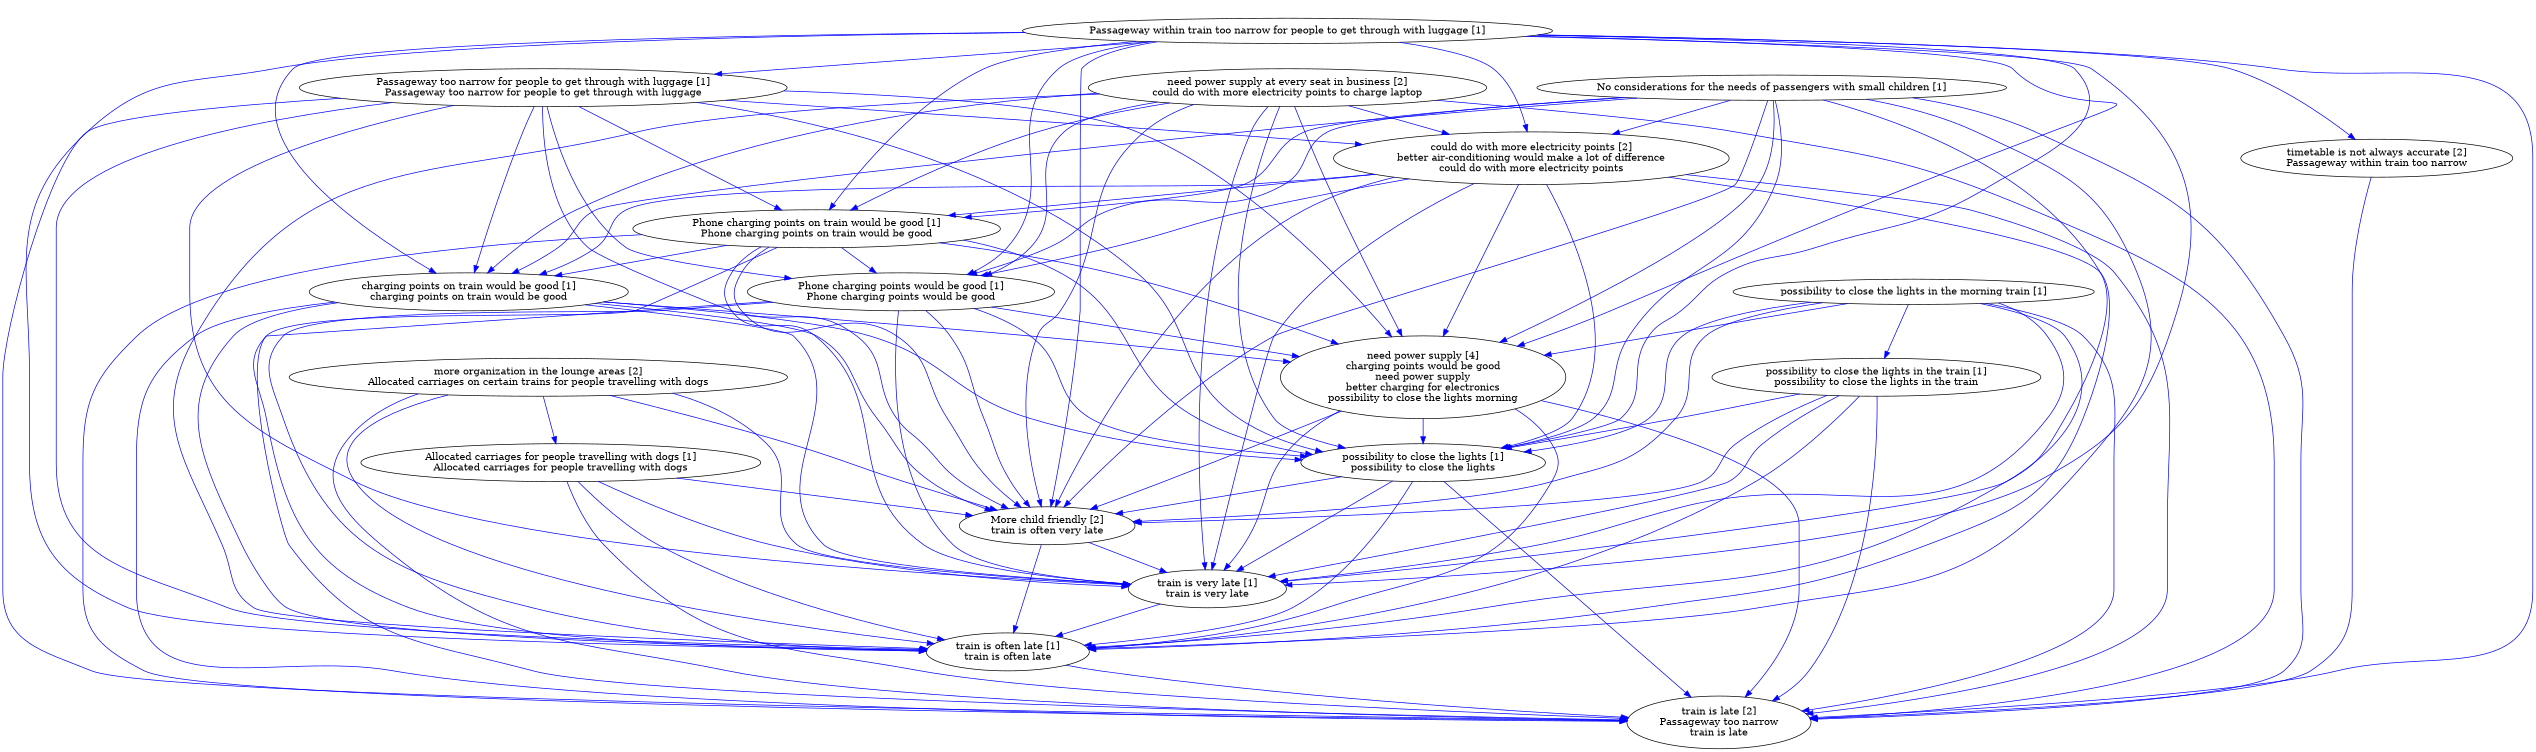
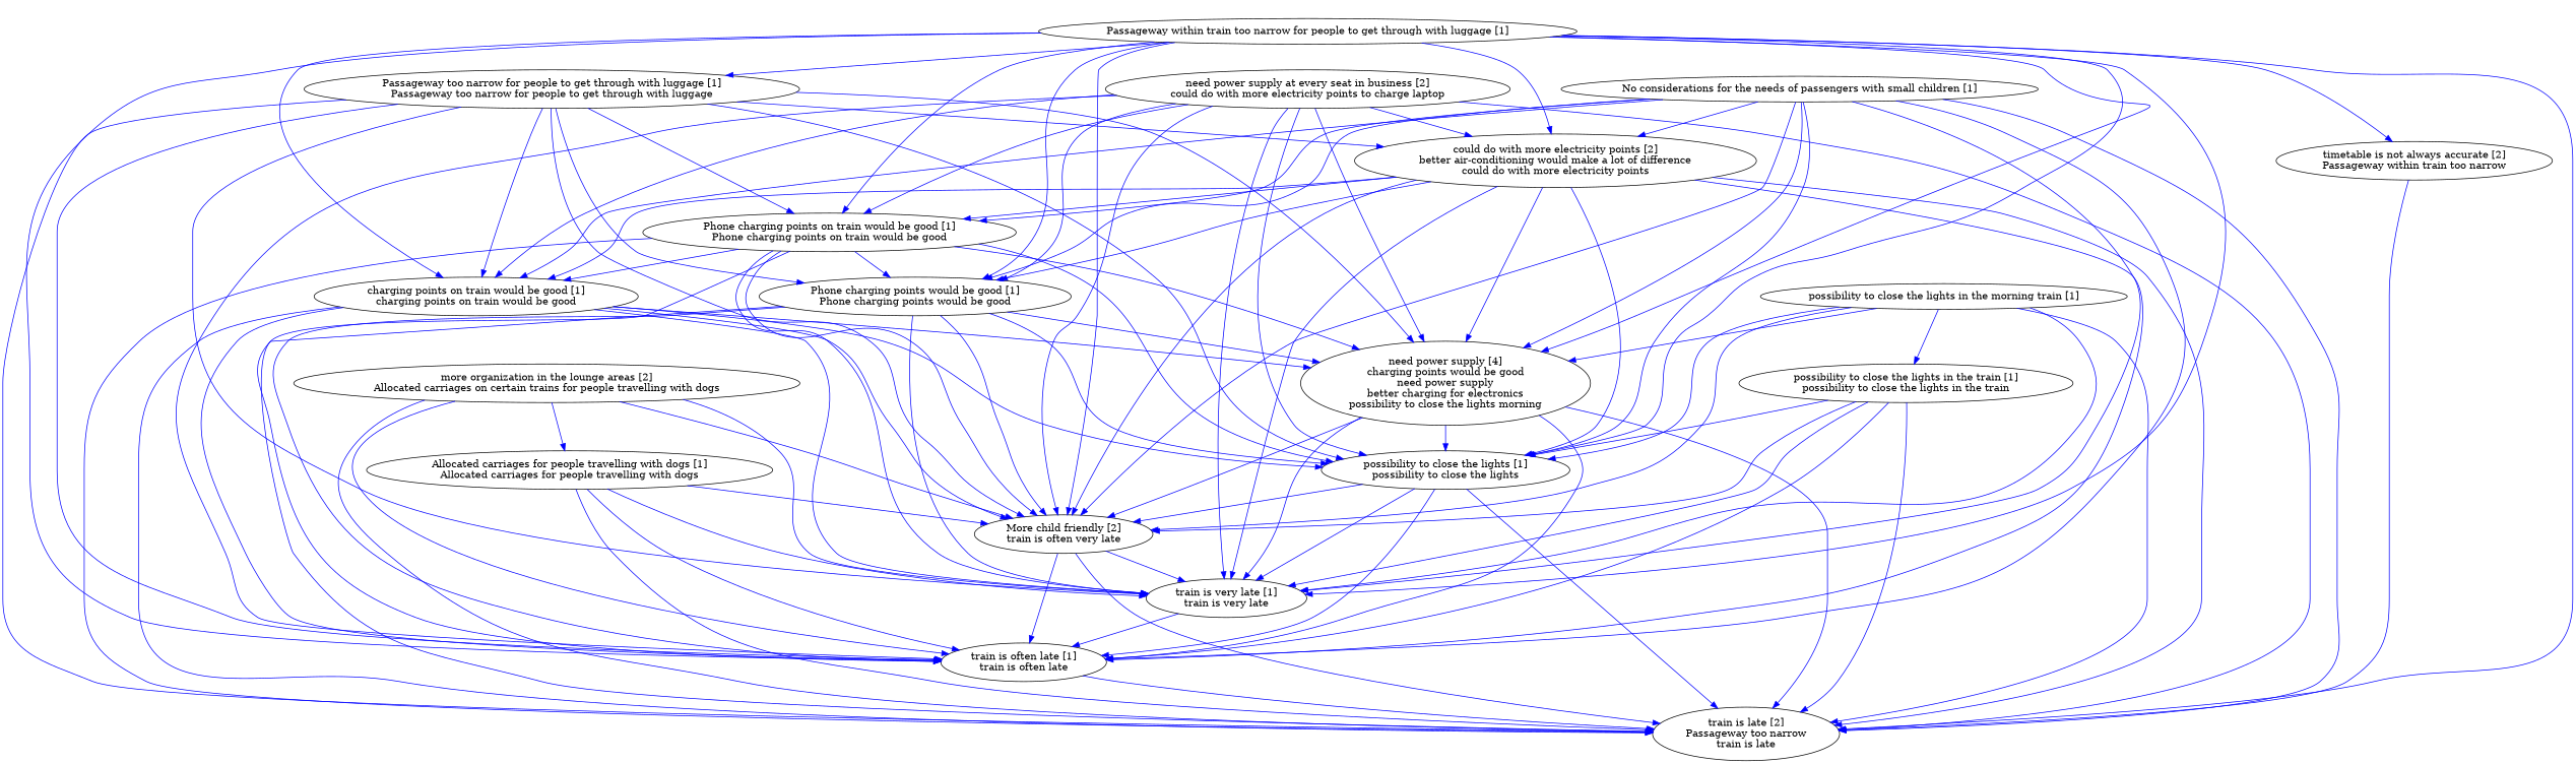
  digraph {
    edge [color=blue]
    "need power supply at every seat in business [2]\ncould do with more electricity points to charge laptop"
    "need power supply [4]\ncharging points would be good\nneed power supply\nbetter charging for electronics\npossibility to close the lights morning"
    "More child friendly [2]\ntrain is often very late"
    "train is late [2]\nPassageway too narrow\ntrain is late"
    "could do with more electricity points [2]\nbetter air-conditioning would make a lot of difference\ncould do with more electricity points"
    "Phone charging points on train would be good [1]\nPhone charging points on train would be good"
    "Phone charging points would be good [1]\nPhone charging points would be good"
    "charging points on train would be good [1]\ncharging points on train would be good"
    "possibility to close the lights [1]\npossibility to close the lights"
    "train is often late [1]\ntrain is often late"
    "train is very late [1]\ntrain is very late"
    "timetable is not always accurate [2]\nPassageway within train too narrow"
    "more organization in the lounge areas [2]\nAllocated carriages on certain trains for people travelling with dogs"
    "Allocated carriages for people travelling with dogs [1]\nAllocated carriages for people travelling with dogs"
    "No considerations for the needs of passengers with small children [1]"
    "Passageway within train too narrow for people to get through with luggage [1]"
    "Passageway too narrow for people to get through with luggage [1]\nPassageway too narrow for people to get through with luggage"
    "possibility to close the lights in the morning train [1]"
    "possibility to close the lights in the train [1]\npossibility to close the lights in the train"
    "need power supply at every seat in business [2]\ncould do with more electricity points to charge laptop" -> "need power supply [4]\ncharging points would be good\nneed power supply\nbetter charging for electronics\npossibility to close the lights morning"
    "need power supply at every seat in business [2]\ncould do with more electricity points to charge laptop" -> "More child friendly [2]\ntrain is often very late"
    "need power supply at every seat in business [2]\ncould do with more electricity points to charge laptop" -> "train is late [2]\nPassageway too narrow\ntrain is late"
    "need power supply at every seat in business [2]\ncould do with more electricity points to charge laptop" -> "could do with more electricity points [2]\nbetter air-conditioning would make a lot of difference\ncould do with more electricity points"
    "need power supply at every seat in business [2]\ncould do with more electricity points to charge laptop" -> "Phone charging points on train would be good [1]\nPhone charging points on train would be good"
    "need power supply at every seat in business [2]\ncould do with more electricity points to charge laptop" -> "Phone charging points would be good [1]\nPhone charging points would be good"
    "need power supply at every seat in business [2]\ncould do with more electricity points to charge laptop" -> "charging points on train would be good [1]\ncharging points on train would be good"
    "need power supply at every seat in business [2]\ncould do with more electricity points to charge laptop" -> "possibility to close the lights [1]\npossibility to close the lights"
    "need power supply at every seat in business [2]\ncould do with more electricity points to charge laptop" -> "train is often late [1]\ntrain is often late"
    "need power supply at every seat in business [2]\ncould do with more electricity points to charge laptop" -> "train is very late [1]\ntrain is very late"
    "need power supply [4]\ncharging points would be good\nneed power supply\nbetter charging for electronics\npossibility to close the lights morning" -> "More child friendly [2]\ntrain is often very late"
    "need power supply [4]\ncharging points would be good\nneed power supply\nbetter charging for electronics\npossibility to close the lights morning" -> "train is late [2]\nPassageway too narrow\ntrain is late"
    "need power supply [4]\ncharging points would be good\nneed power supply\nbetter charging for electronics\npossibility to close the lights morning" -> "possibility to close the lights [1]\npossibility to close the lights"
    "need power supply [4]\ncharging points would be good\nneed power supply\nbetter charging for electronics\npossibility to close the lights morning" -> "train is often late [1]\ntrain is often late"
    "need power supply [4]\ncharging points would be good\nneed power supply\nbetter charging for electronics\npossibility to close the lights morning" -> "train is very late [1]\ntrain is very late"
+   "More child friendly [2]\ntrain is often very late" -> "train is late [2]\nPassageway too narrow\ntrain is late"
    "More child friendly [2]\ntrain is often very late" -> "train is often late [1]\ntrain is often late"
    "More child friendly [2]\ntrain is often very late" -> "train is very late [1]\ntrain is very late"
    "could do with more electricity points [2]\nbetter air-conditioning would make a lot of difference\ncould do with more electricity points" -> "need power supply [4]\ncharging points would be good\nneed power supply\nbetter charging for electronics\npossibility to close the lights morning"
    "could do with more electricity points [2]\nbetter air-conditioning would make a lot of difference\ncould do with more electricity points" -> "More child friendly [2]\ntrain is often very late"
    "could do with more electricity points [2]\nbetter air-conditioning would make a lot of difference\ncould do with more electricity points" -> "train is late [2]\nPassageway too narrow\ntrain is late"
    "could do with more electricity points [2]\nbetter air-conditioning would make a lot of difference\ncould do with more electricity points" -> "Phone charging points on train would be good [1]\nPhone charging points on train would be good"
    "could do with more electricity points [2]\nbetter air-conditioning would make a lot of difference\ncould do with more electricity points" -> "Phone charging points would be good [1]\nPhone charging points would be good"
    "could do with more electricity points [2]\nbetter air-conditioning would make a lot of difference\ncould do with more electricity points" -> "charging points on train would be good [1]\ncharging points on train would be good"
    "could do with more electricity points [2]\nbetter air-conditioning would make a lot of difference\ncould do with more electricity points" -> "possibility to close the lights [1]\npossibility to close the lights"
    "could do with more electricity points [2]\nbetter air-conditioning would make a lot of difference\ncould do with more electricity points" -> "train is often late [1]\ntrain is often late"
    "could do with more electricity points [2]\nbetter air-conditioning would make a lot of difference\ncould do with more electricity points" -> "train is very late [1]\ntrain is very late"
    "Phone charging points on train would be good [1]\nPhone charging points on train would be good" -> "need power supply [4]\ncharging points would be good\nneed power supply\nbetter charging for electronics\npossibility to close the lights morning"
    "Phone charging points on train would be good [1]\nPhone charging points on train would be good" -> "More child friendly [2]\ntrain is often very late"
    "Phone charging points on train would be good [1]\nPhone charging points on train would be good" -> "train is late [2]\nPassageway too narrow\ntrain is late"
    "Phone charging points on train would be good [1]\nPhone charging points on train would be good" -> "Phone charging points would be good [1]\nPhone charging points would be good"
    "Phone charging points on train would be good [1]\nPhone charging points on train would be good" -> "charging points on train would be good [1]\ncharging points on train would be good"
    "Phone charging points on train would be good [1]\nPhone charging points on train would be good" -> "possibility to close the lights [1]\npossibility to close the lights"
    "Phone charging points on train would be good [1]\nPhone charging points on train would be good" -> "train is often late [1]\ntrain is often late"
    "Phone charging points on train would be good [1]\nPhone charging points on train would be good" -> "train is very late [1]\ntrain is very late"
    "Phone charging points would be good [1]\nPhone charging points would be good" -> "need power supply [4]\ncharging points would be good\nneed power supply\nbetter charging for electronics\npossibility to close the lights morning"
    "Phone charging points would be good [1]\nPhone charging points would be good" -> "More child friendly [2]\ntrain is often very late"
    "Phone charging points would be good [1]\nPhone charging points would be good" -> "train is late [2]\nPassageway too narrow\ntrain is late"
    "Phone charging points would be good [1]\nPhone charging points would be good" -> "possibility to close the lights [1]\npossibility to close the lights"
    "Phone charging points would be good [1]\nPhone charging points would be good" -> "train is often late [1]\ntrain is often late"
    "Phone charging points would be good [1]\nPhone charging points would be good" -> "train is very late [1]\ntrain is very late"
    "charging points on train would be good [1]\ncharging points on train would be good" -> "need power supply [4]\ncharging points would be good\nneed power supply\nbetter charging for electronics\npossibility to close the lights morning"
    "charging points on train would be good [1]\ncharging points on train would be good" -> "More child friendly [2]\ntrain is often very late"
    "charging points on train would be good [1]\ncharging points on train would be good" -> "train is late [2]\nPassageway too narrow\ntrain is late"
    "charging points on train would be good [1]\ncharging points on train would be good" -> "possibility to close the lights [1]\npossibility to close the lights"
    "charging points on train would be good [1]\ncharging points on train would be good" -> "train is often late [1]\ntrain is often late"
    "charging points on train would be good [1]\ncharging points on train would be good" -> "train is very late [1]\ntrain is very late"
    "possibility to close the lights [1]\npossibility to close the lights" -> "More child friendly [2]\ntrain is often very late"
    "possibility to close the lights [1]\npossibility to close the lights" -> "train is late [2]\nPassageway too narrow\ntrain is late"
    "possibility to close the lights [1]\npossibility to close the lights" -> "train is often late [1]\ntrain is often late"
    "possibility to close the lights [1]\npossibility to close the lights" -> "train is very late [1]\ntrain is very late"
    "train is often late [1]\ntrain is often late" -> "train is late [2]\nPassageway too narrow\ntrain is late"
    "train is very late [1]\ntrain is very late" -> "train is often late [1]\ntrain is often late"
    "timetable is not always accurate [2]\nPassageway within train too narrow" -> "train is late [2]\nPassageway too narrow\ntrain is late"
    "more organization in the lounge areas [2]\nAllocated carriages on certain trains for people travelling with dogs" -> "More child friendly [2]\ntrain is often very late"
    "more organization in the lounge areas [2]\nAllocated carriages on certain trains for people travelling with dogs" -> "train is late [2]\nPassageway too narrow\ntrain is late"
    "more organization in the lounge areas [2]\nAllocated carriages on certain trains for people travelling with dogs" -> "train is often late [1]\ntrain is often late"
    "more organization in the lounge areas [2]\nAllocated carriages on certain trains for people travelling with dogs" -> "train is very late [1]\ntrain is very late"
    "more organization in the lounge areas [2]\nAllocated carriages on certain trains for people travelling with dogs" -> "Allocated carriages for people travelling with dogs [1]\nAllocated carriages for people travelling with dogs"
    "Allocated carriages for people travelling with dogs [1]\nAllocated carriages for people travelling with dogs" -> "More child friendly [2]\ntrain is often very late"
    "Allocated carriages for people travelling with dogs [1]\nAllocated carriages for people travelling with dogs" -> "train is late [2]\nPassageway too narrow\ntrain is late"
    "Allocated carriages for people travelling with dogs [1]\nAllocated carriages for people travelling with dogs" -> "train is often late [1]\ntrain is often late"
    "Allocated carriages for people travelling with dogs [1]\nAllocated carriages for people travelling with dogs" -> "train is very late [1]\ntrain is very late"
    "No considerations for the needs of passengers with small children [1]" -> "need power supply [4]\ncharging points would be good\nneed power supply\nbetter charging for electronics\npossibility to close the lights morning"
    "No considerations for the needs of passengers with small children [1]" -> "More child friendly [2]\ntrain is often very late"
    "No considerations for the needs of passengers with small children [1]" -> "train is late [2]\nPassageway too narrow\ntrain is late"
    "No considerations for the needs of passengers with small children [1]" -> "could do with more electricity points [2]\nbetter air-conditioning would make a lot of difference\ncould do with more electricity points"
    "No considerations for the needs of passengers with small children [1]" -> "Phone charging points on train would be good [1]\nPhone charging points on train would be good"
    "No considerations for the needs of passengers with small children [1]" -> "Phone charging points would be good [1]\nPhone charging points would be good"
    "No considerations for the needs of passengers with small children [1]" -> "charging points on train would be good [1]\ncharging points on train would be good"
    "No considerations for the needs of passengers with small children [1]" -> "possibility to close the lights [1]\npossibility to close the lights"
    "No considerations for the needs of passengers with small children [1]" -> "train is often late [1]\ntrain is often late"
    "No considerations for the needs of passengers with small children [1]" -> "train is very late [1]\ntrain is very late"
    "Passageway within train too narrow for people to get through with luggage [1]" -> "need power supply [4]\ncharging points would be good\nneed power supply\nbetter charging for electronics\npossibility to close the lights morning"
    "Passageway within train too narrow for people to get through with luggage [1]" -> "More child friendly [2]\ntrain is often very late"
    "Passageway within train too narrow for people to get through with luggage [1]" -> "train is late [2]\nPassageway too narrow\ntrain is late"
    "Passageway within train too narrow for people to get through with luggage [1]" -> "could do with more electricity points [2]\nbetter air-conditioning would make a lot of difference\ncould do with more electricity points"
    "Passageway within train too narrow for people to get through with luggage [1]" -> "Phone charging points on train would be good [1]\nPhone charging points on train would be good"
    "Passageway within train too narrow for people to get through with luggage [1]" -> "Phone charging points would be good [1]\nPhone charging points would be good"
    "Passageway within train too narrow for people to get through with luggage [1]" -> "charging points on train would be good [1]\ncharging points on train would be good"
    "Passageway within train too narrow for people to get through with luggage [1]" -> "possibility to close the lights [1]\npossibility to close the lights"
    "Passageway within train too narrow for people to get through with luggage [1]" -> "train is often late [1]\ntrain is often late"
    "Passageway within train too narrow for people to get through with luggage [1]" -> "train is very late [1]\ntrain is very late"
    "Passageway within train too narrow for people to get through with luggage [1]" -> "timetable is not always accurate [2]\nPassageway within train too narrow"
    "Passageway within train too narrow for people to get through with luggage [1]" -> "Passageway too narrow for people to get through with luggage [1]\nPassageway too narrow for people to get through with luggage"
    "Passageway too narrow for people to get through with luggage [1]\nPassageway too narrow for people to get through with luggage" -> "need power supply [4]\ncharging points would be good\nneed power supply\nbetter charging for electronics\npossibility to close the lights morning"
    "Passageway too narrow for people to get through with luggage [1]\nPassageway too narrow for people to get through with luggage" -> "More child friendly [2]\ntrain is often very late"
    "Passageway too narrow for people to get through with luggage [1]\nPassageway too narrow for people to get through with luggage" -> "train is late [2]\nPassageway too narrow\ntrain is late"
    "Passageway too narrow for people to get through with luggage [1]\nPassageway too narrow for people to get through with luggage" -> "could do with more electricity points [2]\nbetter air-conditioning would make a lot of difference\ncould do with more electricity points"
    "Passageway too narrow for people to get through with luggage [1]\nPassageway too narrow for people to get through with luggage" -> "Phone charging points on train would be good [1]\nPhone charging points on train would be good"
    "Passageway too narrow for people to get through with luggage [1]\nPassageway too narrow for people to get through with luggage" -> "Phone charging points would be good [1]\nPhone charging points would be good"
    "Passageway too narrow for people to get through with luggage [1]\nPassageway too narrow for people to get through with luggage" -> "charging points on train would be good [1]\ncharging points on train would be good"
    "Passageway too narrow for people to get through with luggage [1]\nPassageway too narrow for people to get through with luggage" -> "possibility to close the lights [1]\npossibility to close the lights"
    "Passageway too narrow for people to get through with luggage [1]\nPassageway too narrow for people to get through with luggage" -> "train is often late [1]\ntrain is often late"
    "Passageway too narrow for people to get through with luggage [1]\nPassageway too narrow for people to get through with luggage" -> "train is very late [1]\ntrain is very late"
    "possibility to close the lights in the morning train [1]" -> "need power supply [4]\ncharging points would be good\nneed power supply\nbetter charging for electronics\npossibility to close the lights morning"
    "possibility to close the lights in the morning train [1]" -> "More child friendly [2]\ntrain is often very late"
    "possibility to close the lights in the morning train [1]" -> "train is late [2]\nPassageway too narrow\ntrain is late"
    "possibility to close the lights in the morning train [1]" -> "possibility to close the lights [1]\npossibility to close the lights"
-   "possibility to close the lights in the morning train [1]" -> "train is often late [1]\ntrain is often late"
    "possibility to close the lights in the morning train [1]" -> "train is very late [1]\ntrain is very late"
    "possibility to close the lights in the morning train [1]" -> "possibility to close the lights in the train [1]\npossibility to close the lights in the train"
    "possibility to close the lights in the train [1]\npossibility to close the lights in the train" -> "More child friendly [2]\ntrain is often very late"
    "possibility to close the lights in the train [1]\npossibility to close the lights in the train" -> "train is late [2]\nPassageway too narrow\ntrain is late"
    "possibility to close the lights in the train [1]\npossibility to close the lights in the train" -> "possibility to close the lights [1]\npossibility to close the lights"
    "possibility to close the lights in the train [1]\npossibility to close the lights in the train" -> "train is often late [1]\ntrain is often late"
    "possibility to close the lights in the train [1]\npossibility to close the lights in the train" -> "train is very late [1]\ntrain is very late"
  }
